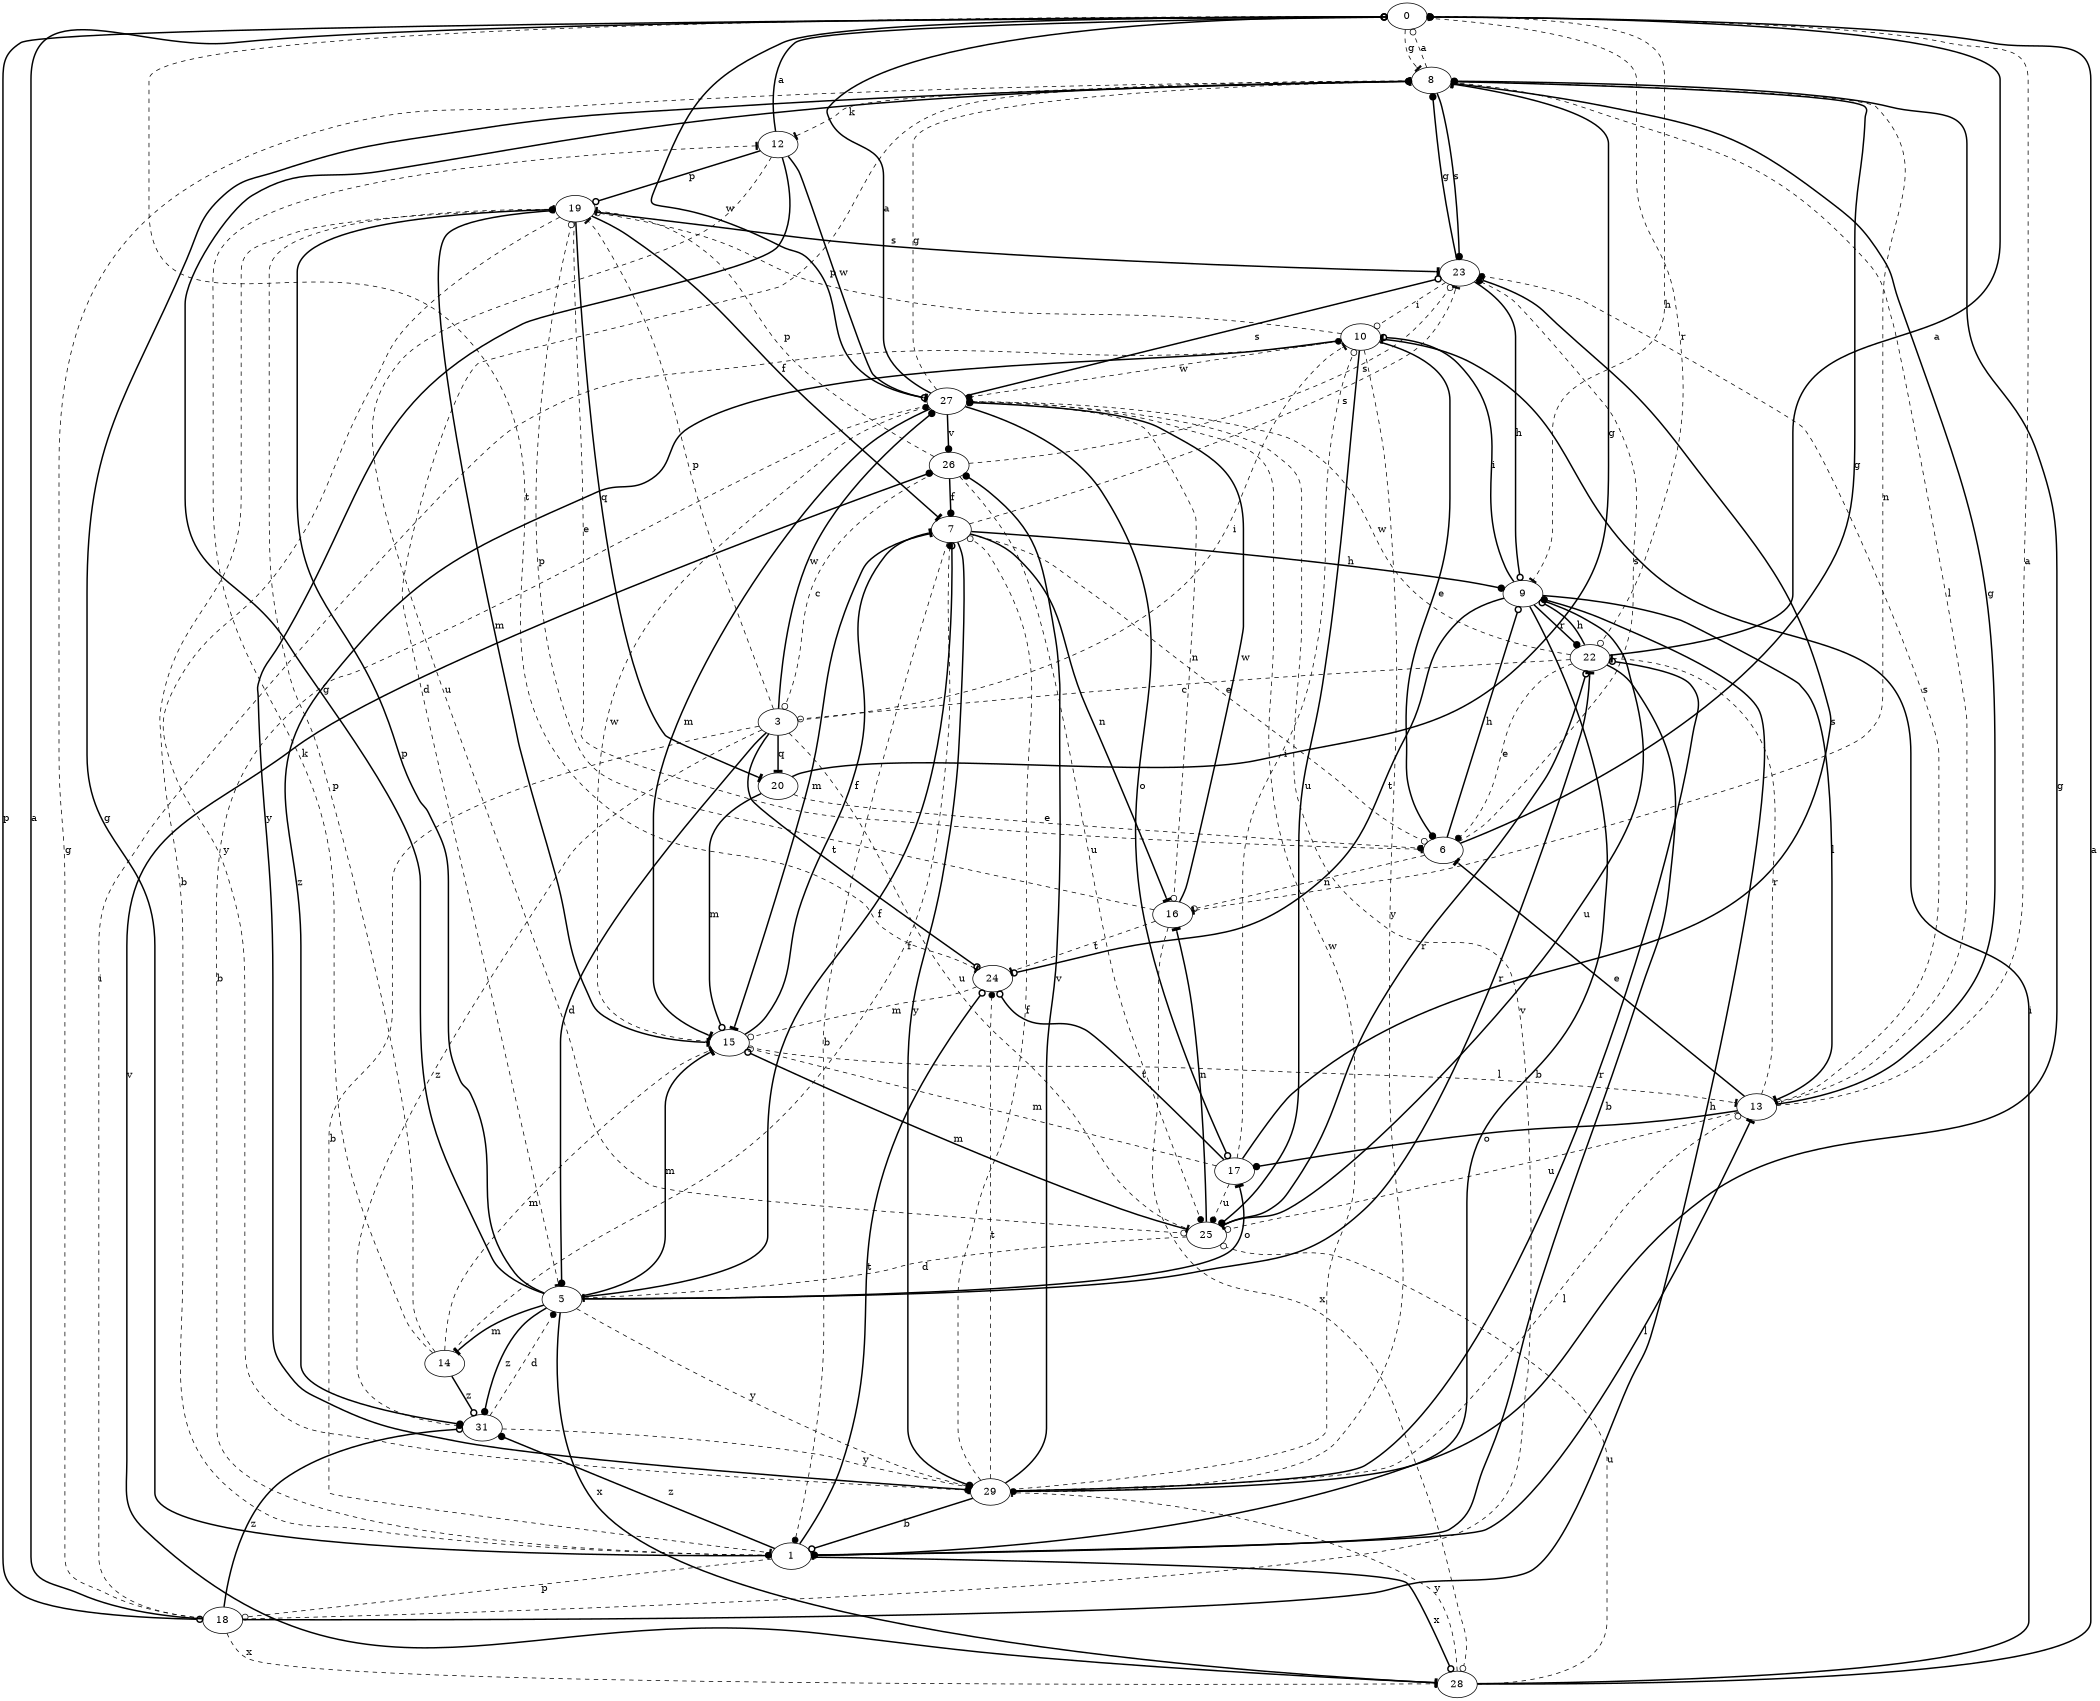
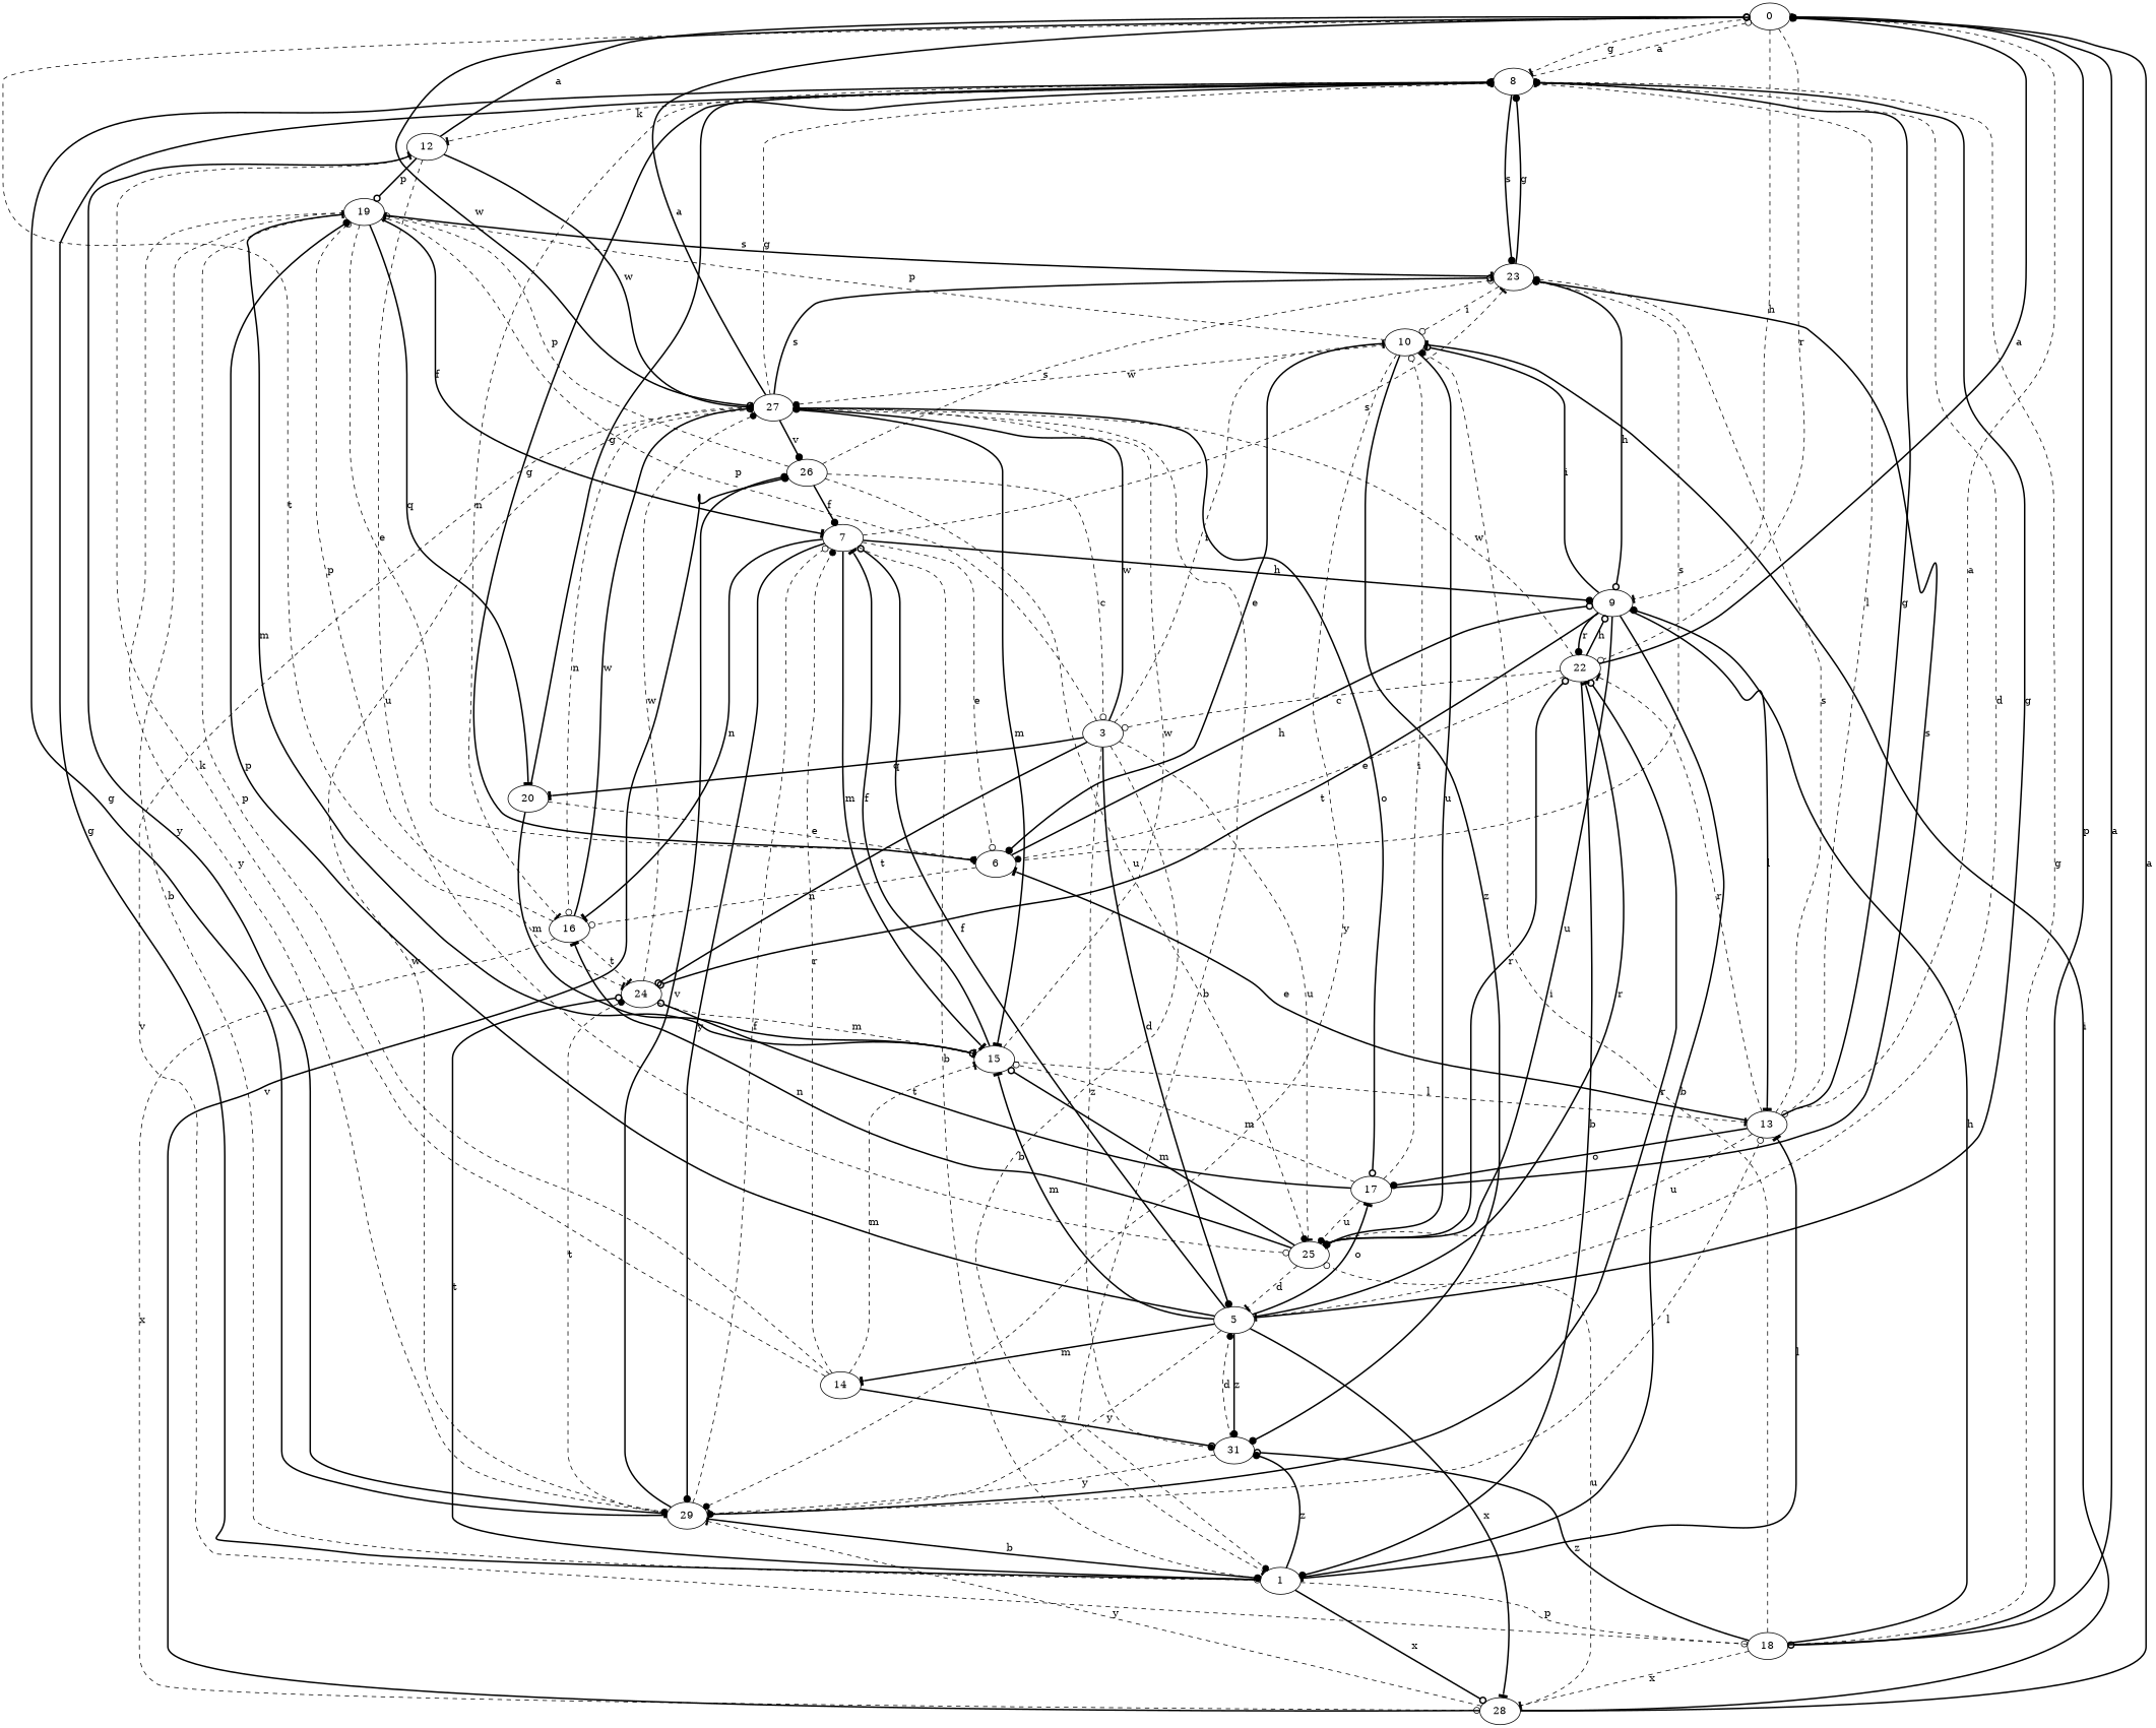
  strict digraph {
    edge [arrowhead=tee style=bold]
    0
    8
    9
    18
    22
    24
    27
    13
    5
    16
    23
    12
    1
    10
    25
    28
    31
    3
    6
    15
    17
    26
    29
    19
    20
    7
    14
    0 -> 8 [label=g style=dashed]
    0 -> 9 [label=h style=dashed]
    0 -> 18 [arrowhead=odot label=p]
    0 -> 22 [arrowhead=odot label=r style=dashed]
    0 -> 24 [label=t style=dashed]
    0 -> 27 [arrowhead=odot label=w]
    8 -> 0 [arrowhead=odot label=a style=dashed]
    8 -> 13 [arrowhead=odot label=l style=dashed]
    8 -> 5 [label=d style=dashed]
    8 -> 16 [label=n style=dashed]
    8 -> 23 [arrowhead=dot label=s]
    8 -> 12 [label=k style=dashed]
    9 -> 22 [arrowhead=dot label=r]
    9 -> 24 [arrowhead=odot label=t]
    9 -> 13 [label=l]
    9 -> 1 [label=b]
    9 -> 10 [arrowhead=odot label=i]
    9 -> 25 [label=u]
    18 -> 0 [arrowhead=odot label=a]
    18 -> 8 [arrowhead=dot label=g style=dashed]
    18 -> 9 [arrowhead=dot label=h]
    18 -> 27 [label=v style=dashed]
    18 -> 10 [arrowhead=dot label=i style=dashed]
    18 -> 28 [label=x style=dashed]
    18 -> 31 [arrowhead=odot label=z]
    22 -> 0 [arrowhead=odot label=a]
    22 -> 9 [arrowhead=odot label=h]
    22 -> 27 [arrowhead=dot label=w style=dashed]
    22 -> 1 [arrowhead=dot label=b]
    22 -> 3 [arrowhead=odot label=c style=dashed]
    22 -> 6 [arrowhead=dot label=e style=dashed]
+   24 -> 27 [arrowhead=dot label=w style=dashed]
    24 -> 15 [arrowhead=odot label=m style=dashed]
    27 -> 0 [arrowhead=odot label=a]
    27 -> 8 [arrowhead=dot label=g style=dashed]
    27 -> 16 [arrowhead=odot label=n style=dashed]
    27 -> 23 [arrowhead=odot label=s]
    27 -> 1 [arrowhead=dot label=b style=dashed]
    27 -> 15 [label=m]
    27 -> 17 [arrowhead=odot label=o]
    27 -> 26 [arrowhead=dot label=v]
    13 -> 0 [label=a style=dashed]
    13 -> 8 [label=g]
    13 -> 22 [label=r style=dashed]
    13 -> 23 [arrowhead=dot label=s style=dashed]
    13 -> 25 [arrowhead=odot label=u style=dashed]
    13 -> 6 [label=e]
    13 -> 17 [arrowhead=dot label=o]
    5 -> 8 [arrowhead=dot label=g]
    5 -> 22 [label=r]
    5 -> 28 [label=x]
    5 -> 31 [arrowhead=dot label=z]
    5 -> 15 [label=m]
    5 -> 17 [label=o]
    5 -> 29 [arrowhead=dot label=y style=dashed]
    5 -> 19 [arrowhead=dot label=p]
    5 -> 7 [arrowhead=odot label=f]
    5 -> 14 [label=m]
    16 -> 24 [label=t style=dashed]
    16 -> 27 [arrowhead=odot label=w]
    16 -> 28 [arrowhead=odot label=x style=dashed]
    16 -> 19 [arrowhead=odot label=p style=dashed]
    23 -> 8 [arrowhead=dot label=g]
    23 -> 9 [arrowhead=odot label=h]
    23 -> 10 [arrowhead=odot label=i style=dashed]
    12 -> 0 [arrowhead=odot label=a]
    12 -> 27 [label=w]
    12 -> 25 [arrowhead=odot label=u style=dashed]
    12 -> 29 [label=y]
    12 -> 19 [arrowhead=odot label=p]
    1 -> 8 [label=g]
    1 -> 18 [arrowhead=odot label=p style=dashed]
    1 -> 24 [arrowhead=odot label=t]
    1 -> 13 [label=l]
    1 -> 28 [arrowhead=odot label=x]
    1 -> 31 [arrowhead=dot label=z]
    10 -> 27 [arrowhead=dot label=w style=dashed]
    10 -> 25 [arrowhead=dot label=u]
    10 -> 31 [arrowhead=dot label=z]
    10 -> 6 [arrowhead=dot label=e]
    10 -> 29 [arrowhead=dot label=y style=dashed]
    10 -> 19 [arrowhead=odot label=p style=dashed]
    25 -> 22 [arrowhead=odot label=r]
    25 -> 5 [label=d style=dashed]
    25 -> 16 [label=n]
    25 -> 15 [arrowhead=odot label=m]
    28 -> 0 [arrowhead=dot label=a]
    28 -> 10 [label=i]
    28 -> 25 [arrowhead=odot label=u style=dashed]
    28 -> 26 [arrowhead=dot label=v]
    28 -> 29 [label=y style=dashed]
    31 -> 5 [arrowhead=dot label=d style=dashed]
    31 -> 29 [label=y style=dashed]
    3 -> 24 [arrowhead=odot label=t]
    3 -> 27 [arrowhead=dot label=w]
    3 -> 5 [arrowhead=dot label=d]
    3 -> 1 [label=b style=dashed]
    3 -> 10 [label=i style=dashed]
    3 -> 25 [label=u style=dashed]
    3 -> 31 [arrowhead=dot label=z style=dashed]
    3 -> 19 [label=p style=dashed]
    3 -> 20 [label=q]
    6 -> 8 [arrowhead=dot label=g]
    6 -> 9 [arrowhead=odot label=h]
    6 -> 16 [arrowhead=odot label=n style=dashed]
    6 -> 23 [arrowhead=dot label=s style=dashed]
    15 -> 27 [arrowhead=dot label=w style=dashed]
    15 -> 13 [label=l style=dashed]
    15 -> 7 [label=f]
    17 -> 24 [arrowhead=odot label=t]
    17 -> 23 [arrowhead=odot label=s]
    17 -> 10 [arrowhead=odot label=i style=dashed]
    17 -> 25 [arrowhead=dot label=u style=dashed]
    17 -> 15 [arrowhead=odot label=m style=dashed]
    26 -> 23 [arrowhead=odot label=s style=dashed]
    26 -> 25 [arrowhead=dot label=u style=dashed]
    26 -> 3 [arrowhead=odot label=c style=dashed]
    26 -> 19 [label=p style=dashed]
    26 -> 7 [arrowhead=dot label=f]
    29 -> 8 [arrowhead=dot label=g]
    29 -> 22 [arrowhead=odot label=r]
    29 -> 24 [arrowhead=dot label=t style=dashed]
    29 -> 27 [arrowhead=dot label=w style=dashed]
    29 -> 13 [arrowhead=odot label=l style=dashed]
    29 -> 1 [arrowhead=odot label=b]
    29 -> 26 [arrowhead=dot label=v]
    29 -> 7 [arrowhead=odot label=f style=dashed]
    19 -> 23 [label=s]
    19 -> 1 [arrowhead=odot label=b style=dashed]
    19 -> 6 [label=e style=dashed]
    19 -> 15 [label=m]
    19 -> 29 [arrowhead=dot label=y style=dashed]
    19 -> 20 [label=q]
    19 -> 7 [label=f]
    20 -> 8 [label=g]
    20 -> 6 [arrowhead=dot label=e style=dashed]
    20 -> 15 [arrowhead=odot label=m]
    7 -> 9 [arrowhead=dot label=h]
    7 -> 16 [label=n]
    7 -> 23 [label=s style=dashed]
    7 -> 1 [arrowhead=dot label=b style=dashed]
    7 -> 6 [arrowhead=odot label=e style=dashed]
    7 -> 15 [label=m]
    7 -> 29 [arrowhead=dot label=y]
    14 -> 12 [label=k style=dashed]
    14 -> 31 [arrowhead=odot label=z]
    14 -> 15 [label=m style=dashed]
    14 -> 19 [label=p style=dashed]
-   14 -> 7 [arrowhead=dot label=f style=dashed]
+   14 -> 7 [arrowhead=dot label=r style=dashed]
  }
